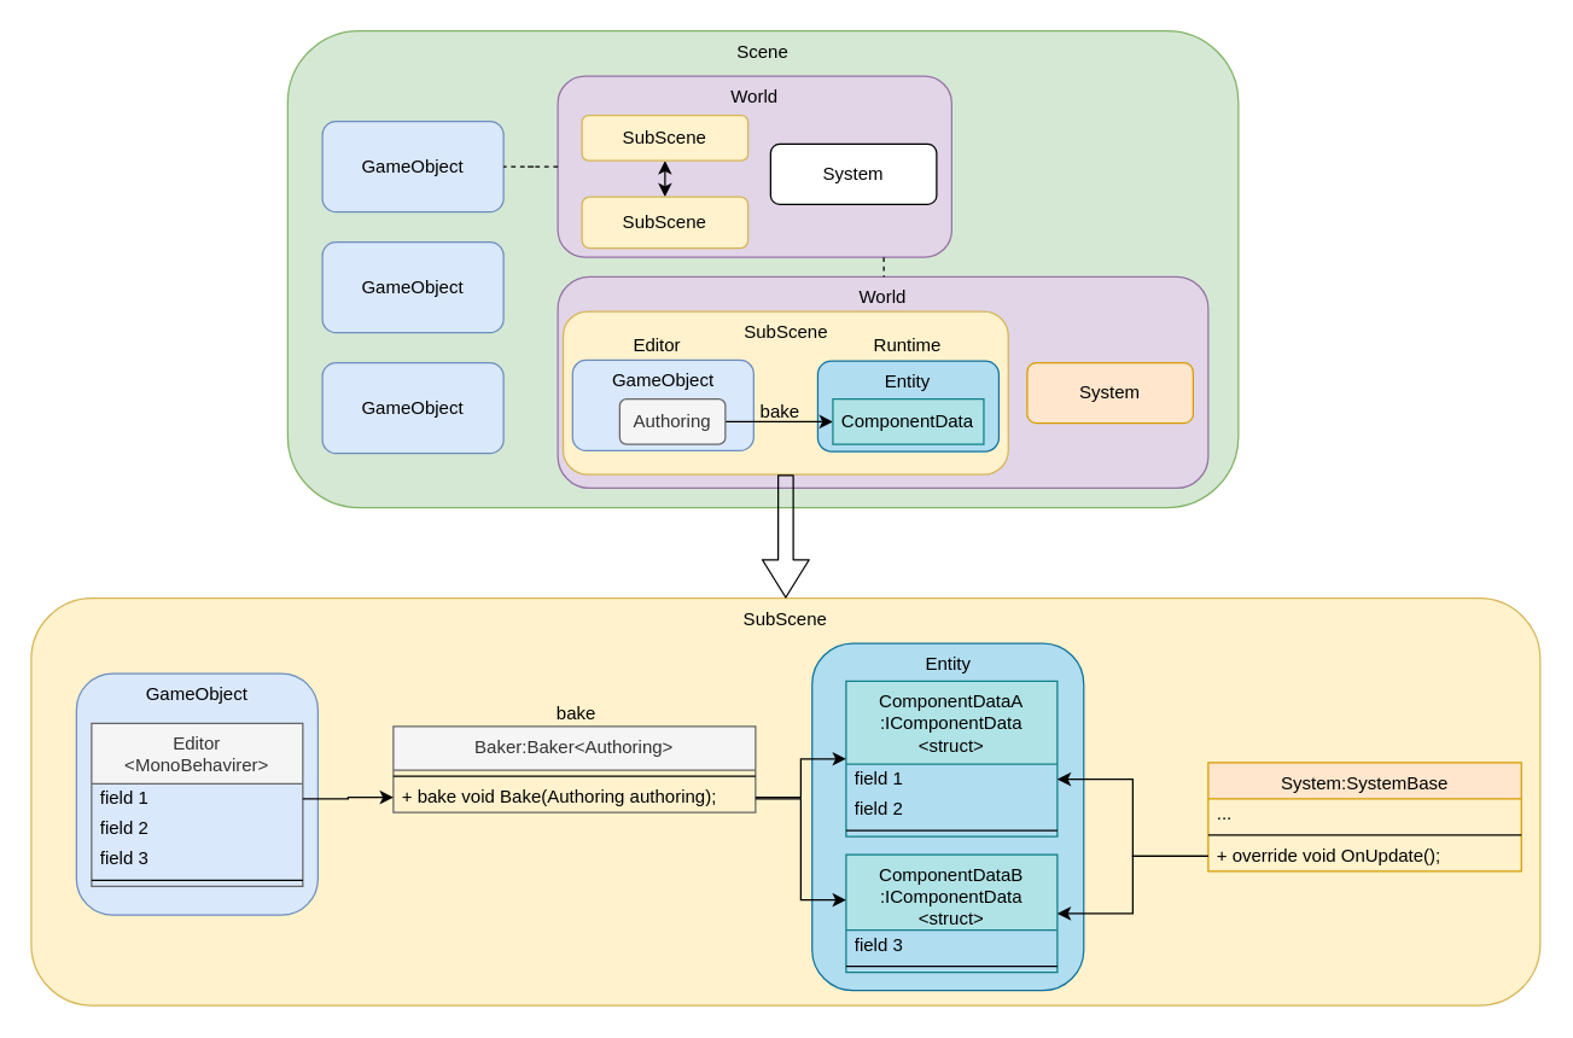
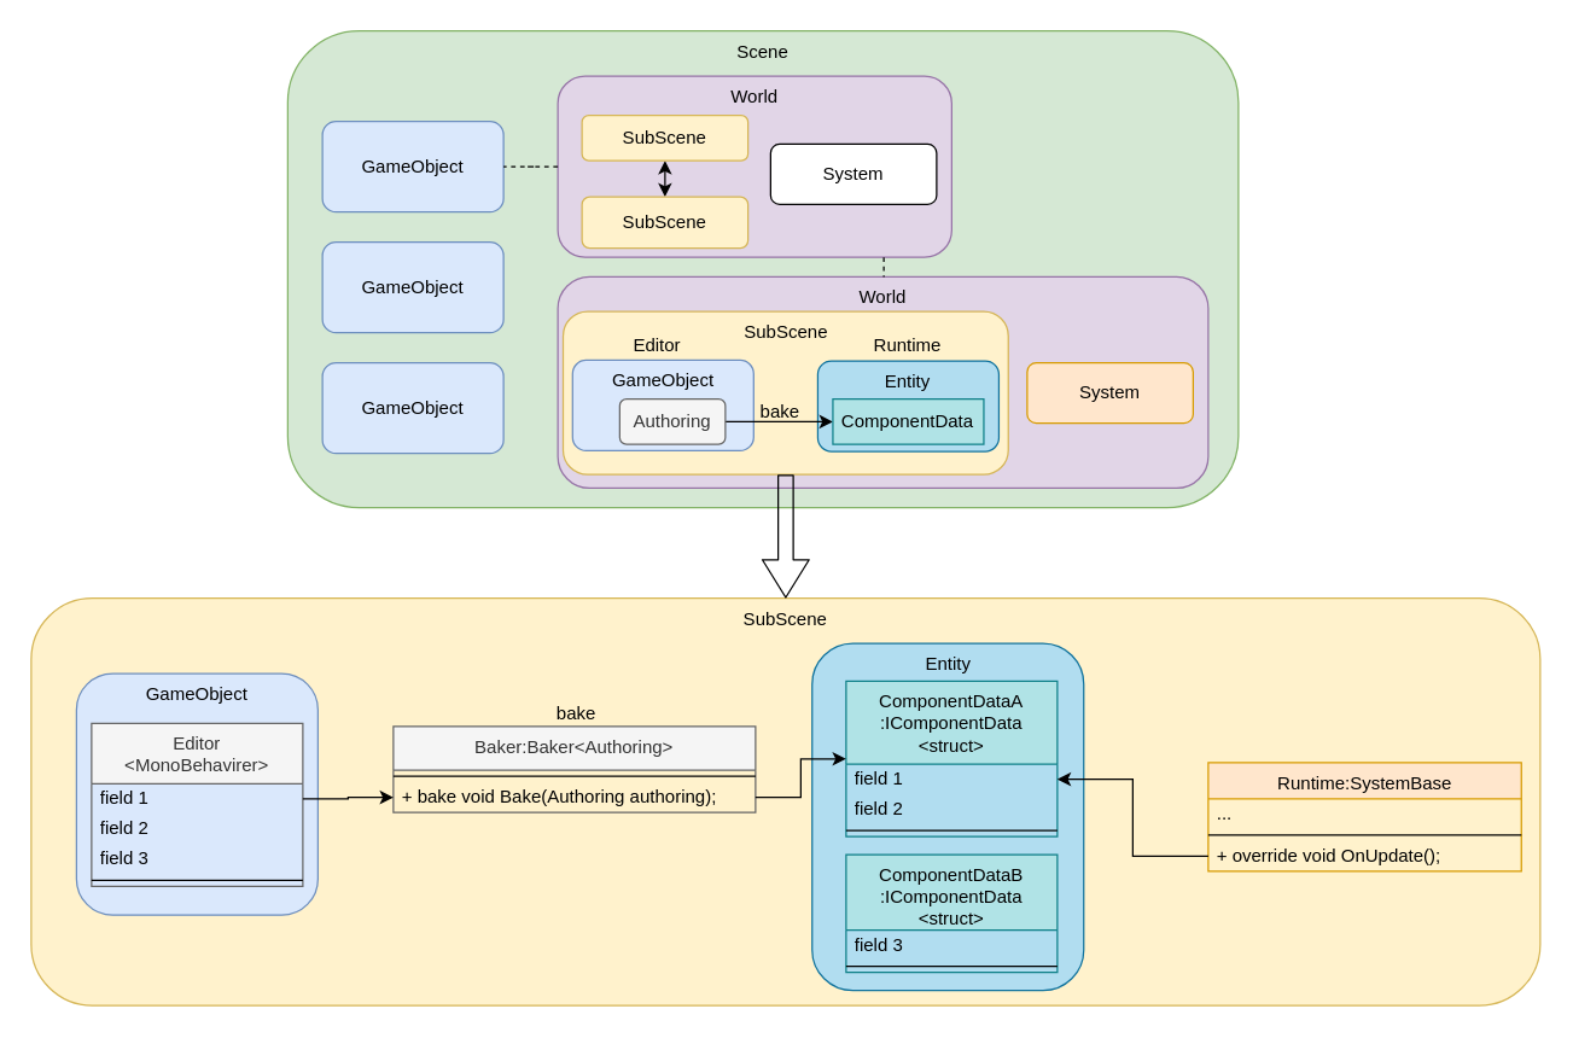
  <mxCell id="0" />
  <mxCell id="1" parent="0" />
  <mxCell id="2" value="Scene" style="rounded=1;whiteSpace=wrap;html=1;verticalAlign=top;fillColor=#d5e8d4;strokeColor=#82b366;" parent="1" vertex="1"><mxGeometry x="190" y="20" width="630" height="316" as="geometry" /></mxCell>
  <mxCell id="3" value="World" style="rounded=1;whiteSpace=wrap;html=1;verticalAlign=top;fillColor=#e1d5e7;strokeColor=#9673a6;" parent="1" vertex="1"><mxGeometry x="369" y="183" width="431" height="140" as="geometry" /></mxCell>
  <mxCell id="4" value="World" style="rounded=1;whiteSpace=wrap;html=1;verticalAlign=top;fillColor=#e1d5e7;strokeColor=#9673a6;" parent="1" vertex="1"><mxGeometry x="369" y="50" width="261" height="120" as="geometry" /></mxCell>
  <mxCell id="5" value="SubScene" style="rounded=1;whiteSpace=wrap;html=1;verticalAlign=top;fillColor=#fff2cc;strokeColor=#d6b656;" parent="1" vertex="1"><mxGeometry x="20" y="396" width="1000" height="270" as="geometry" /></mxCell>
  <mxCell id="6" value="Entity" style="rounded=1;whiteSpace=wrap;html=1;verticalAlign=top;fillColor=#b1ddf0;strokeColor=#10739e;" parent="1" vertex="1"><mxGeometry x="537.5" y="426" width="180" height="230" as="geometry" /></mxCell>
  <mxCell id="7" value="GameObject" style="rounded=1;whiteSpace=wrap;html=1;verticalAlign=top;fillColor=#dae8fc;strokeColor=#6c8ebf;" parent="1" vertex="1"><mxGeometry x="50" y="446" width="160" height="160" as="geometry" /></mxCell>
- <mxCell id="8" value="System:SystemBase" style="swimlane;fontStyle=0;align=center;verticalAlign=top;childLayout=stackLayout;horizontal=1;startSize=24;horizontalStack=0;resizeParent=1;resizeParentMax=0;resizeLast=0;collapsible=0;marginBottom=0;html=1;whiteSpace=wrap;fillColor=#ffe6cc;strokeColor=#d79b00;" parent="1" vertex="1"><mxGeometry x="800" y="505" width="207.5" height="72" as="geometry" /></mxCell>
+ <mxCell id="8" value="Runtime:SystemBase" style="swimlane;fontStyle=0;align=center;verticalAlign=top;childLayout=stackLayout;horizontal=1;startSize=24;horizontalStack=0;resizeParent=1;resizeParentMax=0;resizeLast=0;collapsible=0;marginBottom=0;html=1;whiteSpace=wrap;fillColor=#ffe6cc;strokeColor=#d79b00;" parent="1" vertex="1"><mxGeometry x="800" y="505" width="207.5" height="72" as="geometry" /></mxCell>
  <mxCell id="9" value="..." style="text;html=1;strokeColor=none;fillColor=none;align=left;verticalAlign=middle;spacingLeft=4;spacingRight=4;overflow=hidden;rotatable=0;points=[[0,0.5],[1,0.5]];portConstraint=eastwest;whiteSpace=wrap;" parent="8" vertex="1"><mxGeometry y="24" width="207.5" height="20" as="geometry" /></mxCell>
  <mxCell id="10" value="" style="line;strokeWidth=1;fillColor=none;align=left;verticalAlign=middle;spacingTop=-1;spacingLeft=3;spacingRight=3;rotatable=0;labelPosition=right;points=[];portConstraint=eastwest;" parent="8" vertex="1"><mxGeometry y="44" width="207.5" height="8" as="geometry" /></mxCell>
  <mxCell id="11" value="+&amp;nbsp;override void OnUpdate();" style="text;html=1;strokeColor=none;fillColor=none;align=left;verticalAlign=middle;spacingLeft=4;spacingRight=4;overflow=hidden;rotatable=0;points=[[0,0.5],[1,0.5]];portConstraint=eastwest;whiteSpace=wrap;" parent="8" vertex="1"><mxGeometry y="52" width="207.5" height="20" as="geometry" /></mxCell>
  <mxCell id="12" value="Editor&lt;br&gt;&amp;lt;MonoBehavirer&amp;gt;" style="swimlane;fontStyle=0;align=center;verticalAlign=top;childLayout=stackLayout;horizontal=1;startSize=40;horizontalStack=0;resizeParent=1;resizeParentMax=0;resizeLast=0;collapsible=0;marginBottom=0;html=1;whiteSpace=wrap;fillColor=#f5f5f5;fontColor=#333333;strokeColor=#666666;" parent="1" vertex="1"><mxGeometry x="60" y="479" width="140" height="108" as="geometry" /></mxCell>
  <mxCell id="13" value="field 1" style="text;html=1;strokeColor=none;fillColor=none;align=left;verticalAlign=middle;spacingLeft=4;spacingRight=4;overflow=hidden;rotatable=0;points=[[0,0.5],[1,0.5]];portConstraint=eastwest;whiteSpace=wrap;" parent="12" vertex="1"><mxGeometry y="40" width="140" height="20" as="geometry" /></mxCell>
  <mxCell id="14" value="field 2" style="text;html=1;strokeColor=none;fillColor=none;align=left;verticalAlign=middle;spacingLeft=4;spacingRight=4;overflow=hidden;rotatable=0;points=[[0,0.5],[1,0.5]];portConstraint=eastwest;whiteSpace=wrap;" parent="12" vertex="1"><mxGeometry y="60" width="140" height="20" as="geometry" /></mxCell>
  <mxCell id="15" value="field 3" style="text;html=1;strokeColor=none;fillColor=none;align=left;verticalAlign=middle;spacingLeft=4;spacingRight=4;overflow=hidden;rotatable=0;points=[[0,0.5],[1,0.5]];portConstraint=eastwest;whiteSpace=wrap;" parent="12" vertex="1"><mxGeometry y="80" width="140" height="20" as="geometry" /></mxCell>
  <mxCell id="16" value="" style="line;strokeWidth=1;fillColor=none;align=left;verticalAlign=middle;spacingTop=-1;spacingLeft=3;spacingRight=3;rotatable=0;labelPosition=right;points=[];portConstraint=eastwest;" parent="12" vertex="1"><mxGeometry y="100" width="140" height="8" as="geometry" /></mxCell>
  <mxCell id="17" value="ComponentDataA&lt;br&gt;:IComponentData&lt;br&gt;&amp;lt;struct&amp;gt;" style="swimlane;fontStyle=0;align=center;verticalAlign=top;childLayout=stackLayout;horizontal=1;startSize=55;horizontalStack=0;resizeParent=1;resizeParentMax=0;resizeLast=0;collapsible=0;marginBottom=0;html=1;whiteSpace=wrap;fillColor=#b0e3e6;strokeColor=#0e8088;" parent="1" vertex="1"><mxGeometry x="560" y="451" width="140" height="103" as="geometry" /></mxCell>
  <mxCell id="18" value="field 1" style="text;html=1;strokeColor=none;fillColor=none;align=left;verticalAlign=middle;spacingLeft=4;spacingRight=4;overflow=hidden;rotatable=0;points=[[0,0.5],[1,0.5]];portConstraint=eastwest;whiteSpace=wrap;" parent="17" vertex="1"><mxGeometry y="55" width="140" height="20" as="geometry" /></mxCell>
  <mxCell id="19" value="field 2" style="text;html=1;strokeColor=none;fillColor=none;align=left;verticalAlign=middle;spacingLeft=4;spacingRight=4;overflow=hidden;rotatable=0;points=[[0,0.5],[1,0.5]];portConstraint=eastwest;whiteSpace=wrap;" parent="17" vertex="1"><mxGeometry y="75" width="140" height="20" as="geometry" /></mxCell>
  <mxCell id="20" value="" style="line;strokeWidth=1;fillColor=none;align=left;verticalAlign=middle;spacingTop=-1;spacingLeft=3;spacingRight=3;rotatable=0;labelPosition=right;points=[];portConstraint=eastwest;" parent="17" vertex="1"><mxGeometry y="95" width="140" height="8" as="geometry" /></mxCell>
  <mxCell id="21" value="GameObject" style="rounded=1;whiteSpace=wrap;html=1;fillColor=#dae8fc;strokeColor=#6c8ebf;" parent="1" vertex="1"><mxGeometry x="213" y="80" width="120" height="60" as="geometry" /></mxCell>
  <mxCell id="22" value="GameObject" style="rounded=1;whiteSpace=wrap;html=1;fillColor=#dae8fc;strokeColor=#6c8ebf;" parent="1" vertex="1"><mxGeometry x="213" y="160" width="120" height="60" as="geometry" /></mxCell>
  <mxCell id="23" style="edgeStyle=orthogonalEdgeStyle;rounded=0;orthogonalLoop=1;jettySize=auto;html=1;exitX=0.5;exitY=1;exitDx=0;exitDy=0;startArrow=classic;startFill=1;" parent="1" source="25" target="48" edge="1"><mxGeometry relative="1" as="geometry" /></mxCell>
  <mxCell id="24" style="edgeStyle=orthogonalEdgeStyle;rounded=0;orthogonalLoop=1;jettySize=auto;html=1;endArrow=none;startFill=0;dashed=1;" parent="1" source="4" target="21" edge="1"><mxGeometry relative="1" as="geometry" /></mxCell>
  <mxCell id="25" value="SubScene" style="rounded=1;whiteSpace=wrap;html=1;verticalAlign=middle;fillColor=#fff2cc;strokeColor=#d6b656;" parent="1" vertex="1"><mxGeometry x="385" y="76" width="110" height="30" as="geometry" /></mxCell>
  <mxCell id="26" value="Baker:Baker&amp;lt;Authoring&amp;gt;" style="swimlane;fontStyle=0;align=center;verticalAlign=top;childLayout=stackLayout;horizontal=1;startSize=29;horizontalStack=0;resizeParent=1;resizeParentMax=0;resizeLast=0;collapsible=0;marginBottom=0;html=1;whiteSpace=wrap;fillColor=#f5f5f5;fontColor=#333333;strokeColor=#666666;" parent="1" vertex="1"><mxGeometry x="260" y="481" width="240" height="57" as="geometry" /></mxCell>
  <mxCell id="27" value="" style="line;strokeWidth=1;fillColor=none;align=left;verticalAlign=middle;spacingTop=-1;spacingLeft=3;spacingRight=3;rotatable=0;labelPosition=right;points=[];portConstraint=eastwest;" parent="26" vertex="1"><mxGeometry y="29" width="240" height="8" as="geometry" /></mxCell>
  <mxCell id="28" value="+ bake void Bake(Authoring authoring);" style="text;html=1;strokeColor=none;fillColor=none;align=left;verticalAlign=middle;spacingLeft=4;spacingRight=4;overflow=hidden;rotatable=0;points=[[0,0.5],[1,0.5]];portConstraint=eastwest;whiteSpace=wrap;" parent="26" vertex="1"><mxGeometry y="37" width="240" height="20" as="geometry" /></mxCell>
  <mxCell id="29" style="edgeStyle=orthogonalEdgeStyle;rounded=0;orthogonalLoop=1;jettySize=auto;html=1;exitX=1;exitY=0.5;exitDx=0;exitDy=0;" parent="1" source="13" target="28" edge="1"><mxGeometry relative="1" as="geometry" /></mxCell>
  <mxCell id="30" value="&lt;div&gt;ComponentDataB&lt;/div&gt;&lt;div&gt;:IComponentData&lt;/div&gt;&lt;div&gt;&amp;lt;struct&amp;gt;&lt;/div&gt;" style="swimlane;fontStyle=0;align=center;verticalAlign=top;childLayout=stackLayout;horizontal=1;startSize=50;horizontalStack=0;resizeParent=1;resizeParentMax=0;resizeLast=0;collapsible=0;marginBottom=0;html=1;whiteSpace=wrap;fillColor=#b0e3e6;strokeColor=#0e8088;" parent="1" vertex="1"><mxGeometry x="560" y="566" width="140" height="78" as="geometry" /></mxCell>
  <mxCell id="31" value="field 3" style="text;html=1;strokeColor=none;fillColor=none;align=left;verticalAlign=middle;spacingLeft=4;spacingRight=4;overflow=hidden;rotatable=0;points=[[0,0.5],[1,0.5]];portConstraint=eastwest;whiteSpace=wrap;" parent="30" vertex="1"><mxGeometry y="50" width="140" height="20" as="geometry" /></mxCell>
  <mxCell id="32" value="" style="line;strokeWidth=1;fillColor=none;align=left;verticalAlign=middle;spacingTop=-1;spacingLeft=3;spacingRight=3;rotatable=0;labelPosition=right;points=[];portConstraint=eastwest;" parent="30" vertex="1"><mxGeometry y="70" width="140" height="8" as="geometry" /></mxCell>
  <mxCell id="33" style="edgeStyle=orthogonalEdgeStyle;rounded=0;orthogonalLoop=1;jettySize=auto;html=1;exitX=1;exitY=0.5;exitDx=0;exitDy=0;" parent="1" source="28" target="17" edge="1"><mxGeometry relative="1" as="geometry" /></mxCell>
- <mxCell id="34" style="edgeStyle=orthogonalEdgeStyle;rounded=0;orthogonalLoop=1;jettySize=auto;html=1;" parent="1" source="28" target="30" edge="1"><mxGeometry relative="1" as="geometry"><Array as="points"><mxPoint x="530" y="529" /><mxPoint x="530" y="596" /></Array></mxGeometry></mxCell>
  <mxCell id="35" style="edgeStyle=orthogonalEdgeStyle;rounded=0;orthogonalLoop=1;jettySize=auto;html=1;exitX=0;exitY=0.5;exitDx=0;exitDy=0;" parent="1" source="11" target="17" edge="1"><mxGeometry relative="1" as="geometry"><Array as="points"><mxPoint x="750" y="567" /><mxPoint x="750" y="516" /></Array></mxGeometry></mxCell>
- <mxCell id="36" style="edgeStyle=orthogonalEdgeStyle;rounded=0;orthogonalLoop=1;jettySize=auto;html=1;exitX=0;exitY=0.5;exitDx=0;exitDy=0;" parent="1" source="11" target="30" edge="1"><mxGeometry relative="1" as="geometry" /></mxCell>
  <mxCell id="37" value="" style="group;fillColor=none;strokeColor=none;" parent="1" vertex="1" connectable="0"><mxGeometry x="372.5" y="206" width="295" height="108" as="geometry" /></mxCell>
  <mxCell id="38" value="SubScene" style="rounded=1;whiteSpace=wrap;html=1;verticalAlign=top;fillColor=#fff2cc;strokeColor=#d6b656;" parent="37" vertex="1"><mxGeometry width="295" height="108" as="geometry" /></mxCell>
  <mxCell id="39" value="Entity" style="rounded=1;whiteSpace=wrap;html=1;verticalAlign=top;fillColor=#b1ddf0;strokeColor=#10739e;" parent="37" vertex="1"><mxGeometry x="168.75" y="32.75" width="120" height="60" as="geometry" /></mxCell>
  <mxCell id="40" value="GameObject" style="rounded=1;whiteSpace=wrap;html=1;verticalAlign=top;fillColor=#dae8fc;strokeColor=#6c8ebf;" parent="37" vertex="1"><mxGeometry x="6.25" y="32.25" width="120" height="60" as="geometry" /></mxCell>
  <mxCell id="41" value="Editor" style="text;html=1;align=center;verticalAlign=middle;whiteSpace=wrap;rounded=0;" parent="37" vertex="1"><mxGeometry x="32.5" y="8" width="60" height="30" as="geometry" /></mxCell>
  <mxCell id="42" value="Runtime" style="text;html=1;align=center;verticalAlign=middle;whiteSpace=wrap;rounded=0;" parent="37" vertex="1"><mxGeometry x="198.75" y="8" width="60" height="30" as="geometry" /></mxCell>
  <mxCell id="43" style="edgeStyle=orthogonalEdgeStyle;rounded=0;orthogonalLoop=1;jettySize=auto;html=1;" parent="37" source="44" target="45" edge="1"><mxGeometry relative="1" as="geometry" /></mxCell>
  <mxCell id="44" value="Authoring" style="rounded=1;whiteSpace=wrap;html=1;fillColor=#f5f5f5;fontColor=#333333;strokeColor=#666666;" parent="37" vertex="1"><mxGeometry x="37.5" y="58" width="70" height="30" as="geometry" /></mxCell>
  <mxCell id="45" value="ComponentData" style="whiteSpace=wrap;html=1;fillColor=#b0e3e6;strokeColor=#0e8088;rounded=0;" parent="37" vertex="1"><mxGeometry x="178.75" y="58" width="100" height="30" as="geometry" /></mxCell>
  <mxCell id="46" value="bake" style="text;html=1;align=center;verticalAlign=middle;resizable=0;points=[];autosize=1;strokeColor=none;fillColor=none;" parent="37" vertex="1"><mxGeometry x="118.75" y="51.75" width="50" height="30" as="geometry" /></mxCell>
  <mxCell id="47" value="GameObject" style="rounded=1;whiteSpace=wrap;html=1;fillColor=#dae8fc;strokeColor=#6c8ebf;" parent="1" vertex="1"><mxGeometry x="213" y="240" width="120" height="60" as="geometry" /></mxCell>
  <mxCell id="48" value="SubScene" style="rounded=1;whiteSpace=wrap;html=1;verticalAlign=middle;fillColor=#fff2cc;strokeColor=#d6b656;" parent="1" vertex="1"><mxGeometry x="385" y="130" width="110" height="34" as="geometry" /></mxCell>
  <mxCell id="49" value="bake" style="text;html=1;align=center;verticalAlign=middle;resizable=0;points=[];autosize=1;strokeColor=none;fillColor=none;" parent="1" vertex="1"><mxGeometry x="356" y="458" width="50" height="30" as="geometry" /></mxCell>
  <mxCell id="50" value="" style="edgeStyle=none;orthogonalLoop=1;jettySize=auto;html=1;shape=flexArrow;rounded=1;startSize=8;endSize=8;" parent="1" source="38" target="5" edge="1"><mxGeometry width="100" relative="1" as="geometry"><mxPoint x="820" y="296" as="sourcePoint" /><mxPoint x="920" y="296" as="targetPoint" /><Array as="points" /></mxGeometry></mxCell>
  <mxCell id="51" value="System" style="rounded=1;whiteSpace=wrap;html=1;verticalAlign=middle;" parent="1" vertex="1"><mxGeometry x="510" y="95" width="110" height="40" as="geometry" /></mxCell>
  <mxCell id="52" value="System" style="rounded=1;whiteSpace=wrap;html=1;verticalAlign=middle;fillColor=#ffe6cc;strokeColor=#d79b00;" parent="1" vertex="1"><mxGeometry x="680" y="240" width="110" height="40" as="geometry" /></mxCell>
  <mxCell id="53" style="edgeStyle=orthogonalEdgeStyle;rounded=0;orthogonalLoop=1;jettySize=auto;html=1;endArrow=none;startFill=0;dashed=1;" parent="1" source="4" target="3" edge="1"><mxGeometry relative="1" as="geometry"><Array as="points"><mxPoint x="585" y="180" /><mxPoint x="585" y="180" /></Array></mxGeometry></mxCell>
